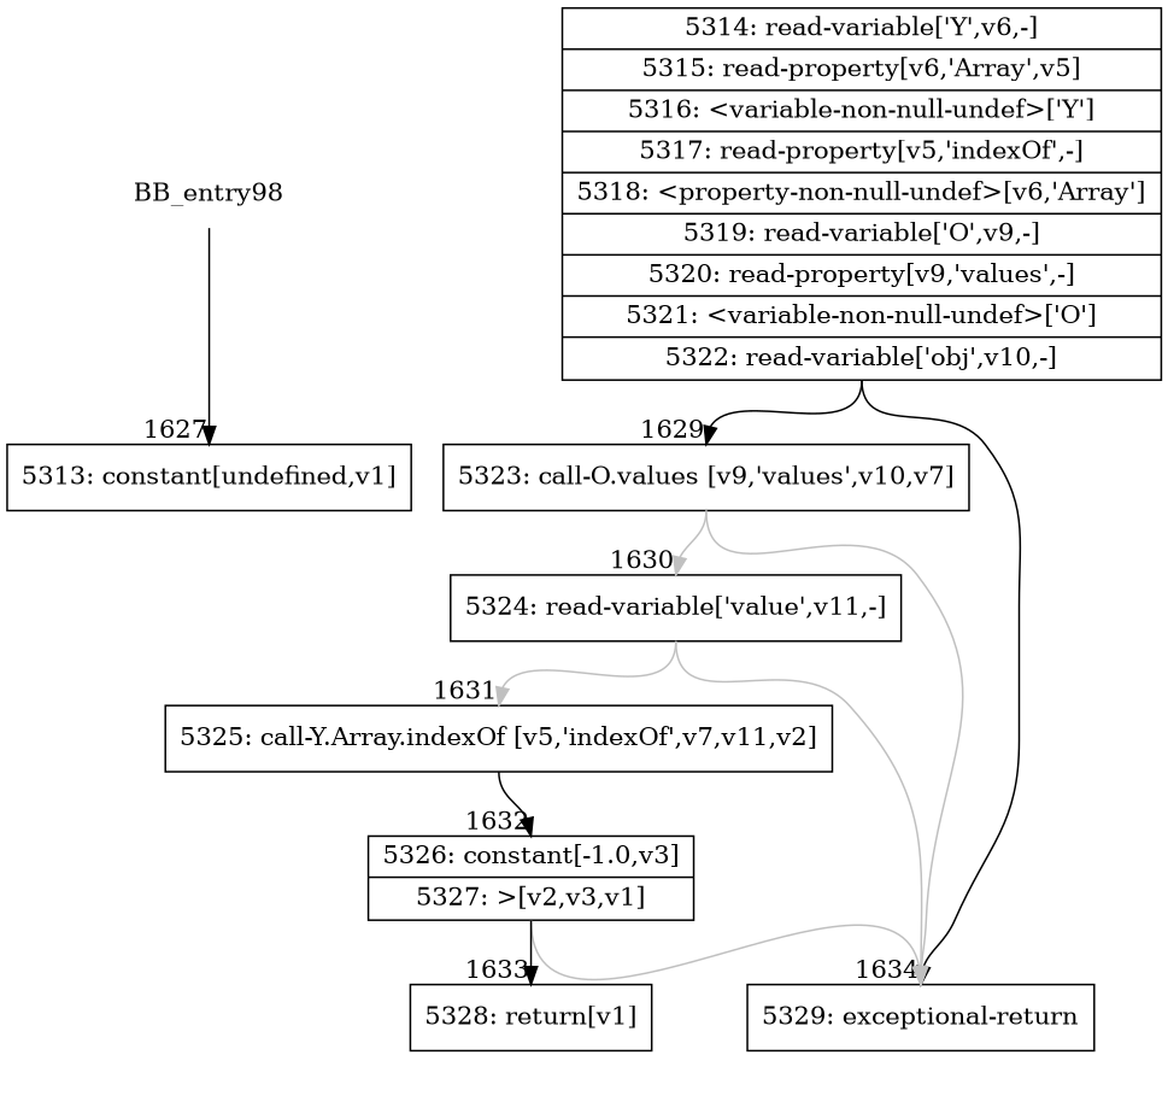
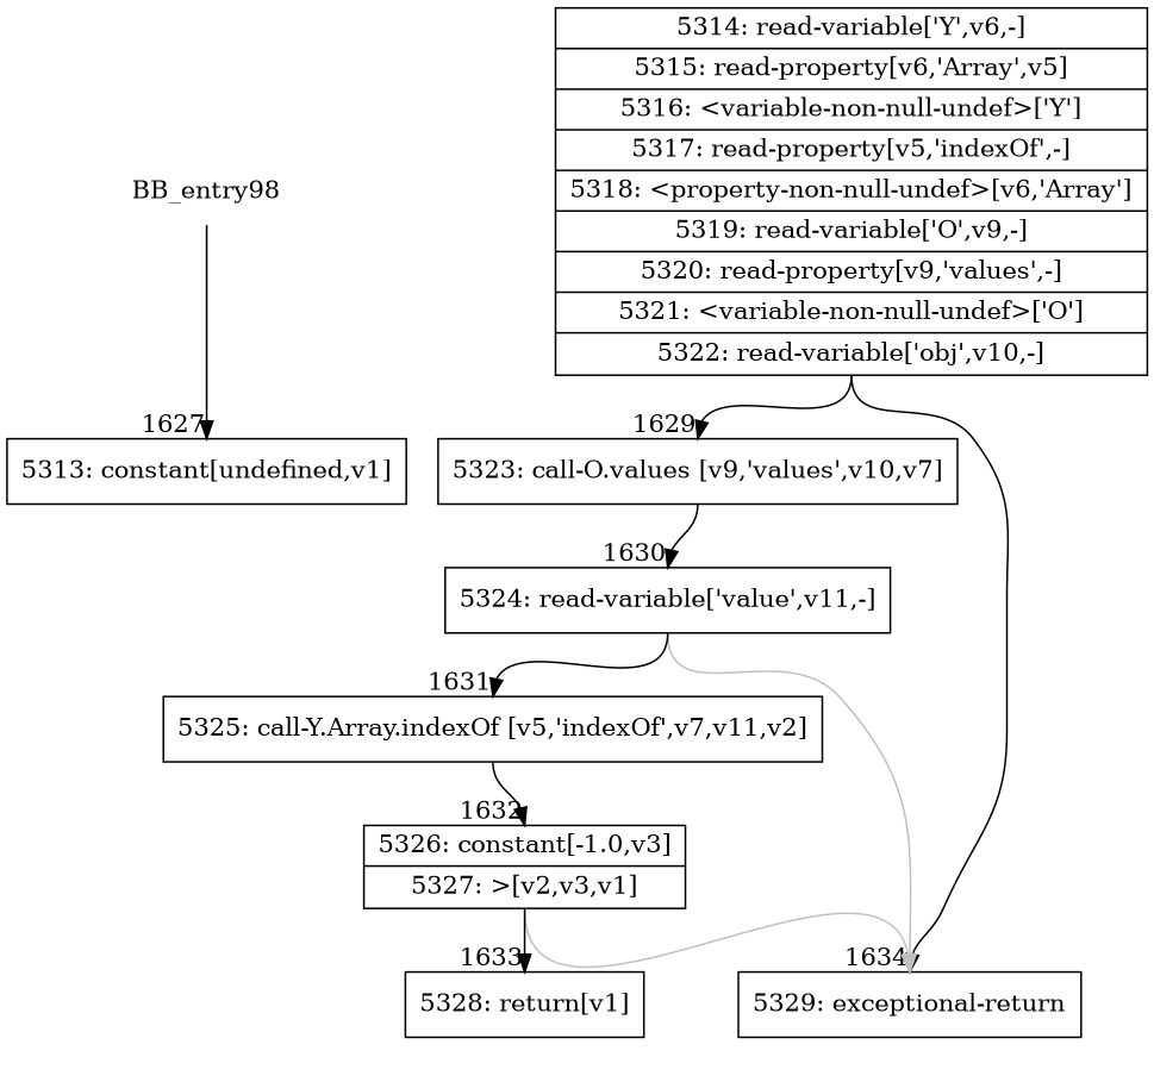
  digraph {
    rankdir=TD
    node [shape=record]
    edge [headport=n tailport=s]
    n1 [label=BB_entry98 shape=none]
    n2 [label="{5313: constant[undefined,v1]}"]
    n3 [label="{5314: read-variable['Y',v6,-]|5315: read-property[v6,'Array',v5]|5316: \<variable-non-null-undef\>['Y']|5317: read-property[v5,'indexOf',-]|5318: \<property-non-null-undef\>[v6,'Array']|5319: read-variable['O',v9,-]|5320: read-property[v9,'values',-]|5321: \<variable-non-null-undef\>['O']|5322: read-variable['obj',v10,-]}"]
    n4 [label="{5323: call-O.values [v9,'values',v10,v7]}"]
    n5 [label="{5329: exceptional-return}"]
    n6 [label="{5324: read-variable['value',v11,-]}"]
    n7 [label="{5325: call-Y.Array.indexOf [v5,'indexOf',v7,v11,v2]}"]
    n8 [label="{5326: constant[-1.0,v3]|5327: \>[v2,v3,v1]}"]
    n9 [label="{5328: return[v1]}"]
    n1 -> n2 [headlabel="    1627"]
    n3 -> n4 [headlabel="      1629"]
    n3 -> n5 [color=black headlabel="      1634"]
-   n4 -> n5 [color=gray]
-   n4 -> n6 [headlabel="      1630" color=gray]
+   n4 -> n6 [headlabel="      1630"]
    n6 -> n5 [color=gray]
-   n6 -> n7 [headlabel="      1631" color=gray]
+   n6 -> n7 [headlabel="      1631"]
    n7 -> n8 [headlabel="      1632"]
    n8 -> n5 [color=gray]
    n8 -> n9 [headlabel="      1633"]
  }
